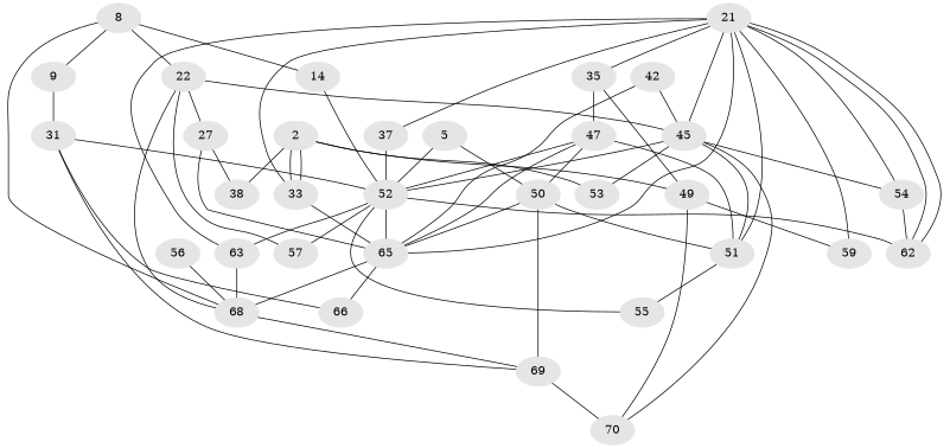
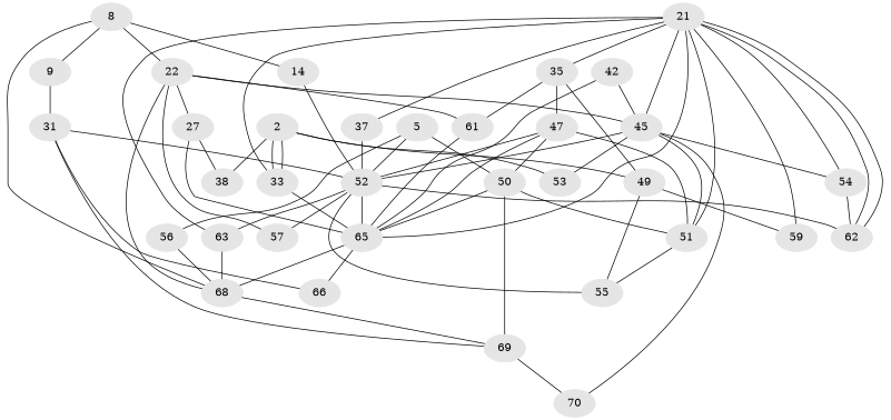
  graph {
    node [color=gray90 style=filled]
    65 [super="+41+64"]
    33
    47 [super="+24"]
    50 [super="+23"]
    52 [super="+25+46+40"]
    51
    2
    38
    49
    53
    59
    70 [super="+67"]
    69 [super="+44"]
    5
    56
    62 [super="+58+39"]
    63
    57
    55
    68 [super="+60+29"]
    8 [super="+7"]
    9
    14
    22
    31
    45 [super="+20+43"]
    27 [super="+13"]
+   61
    66
    21 [super="+19"]
    35 [super="+30"]
    37 [super="+11"]
    54 [super="+34"]
    42
    65 -- 68 [weight=3]
    65 -- 66
    33 -- 65
    47 -- 65
    47 -- 50
    47 -- 52 [weight=3]
    47 -- 51 [weight=2]
    50 -- 65
    50 -- 51
    50 -- 69
    52 -- 65 [weight=5]
    52 -- 62 [weight=3]
    52 -- 63 [weight=2]
    52 -- 57
    52 -- 55
    51 -- 55
    2 -- 33
    2 -- 33
    2 -- 38
    2 -- 49
    2 -- 53
    49 -- 59
-   49 -- 70
+   49 -- 55
    69 -- 70 [weight=2]
    5 -- 50 [weight=2]
    5 -- 52 [weight=3]
+   5 -- 56
    56 -- 68
    63 -- 68
    68 -- 69
    8 -- 68 [weight=2]
    8 -- 9
    8 -- 14
    8 -- 22 [weight=2]
    9 -- 31
    14 -- 52
    22 -- 57
    22 -- 68
    22 -- 45
    22 -- 27 [weight=2]
+   22 -- 61
    31 -- 52
    31 -- 69
    31 -- 66
    45 -- 52 [weight=4]
    45 -- 51
    45 -- 53
    45 -- 70
    45 -- 54
    27 -- 65 [weight=2]
    27 -- 38
+   61 -- 65
    21 -- 65
    21 -- 33
    21 -- 51
    21 -- 59
    21 -- 62
    21 -- 62
    21 -- 63
    21 -- 45
    21 -- 35 [weight=2]
    21 -- 37
    21 -- 54 [weight=2]
    35 -- 47 [weight=3]
    35 -- 49 [weight=2]
+   35 -- 61 [weight=2]
    37 -- 52 [weight=2]
    54 -- 62 [weight=2]
    42 -- 65
    42 -- 45
  }
